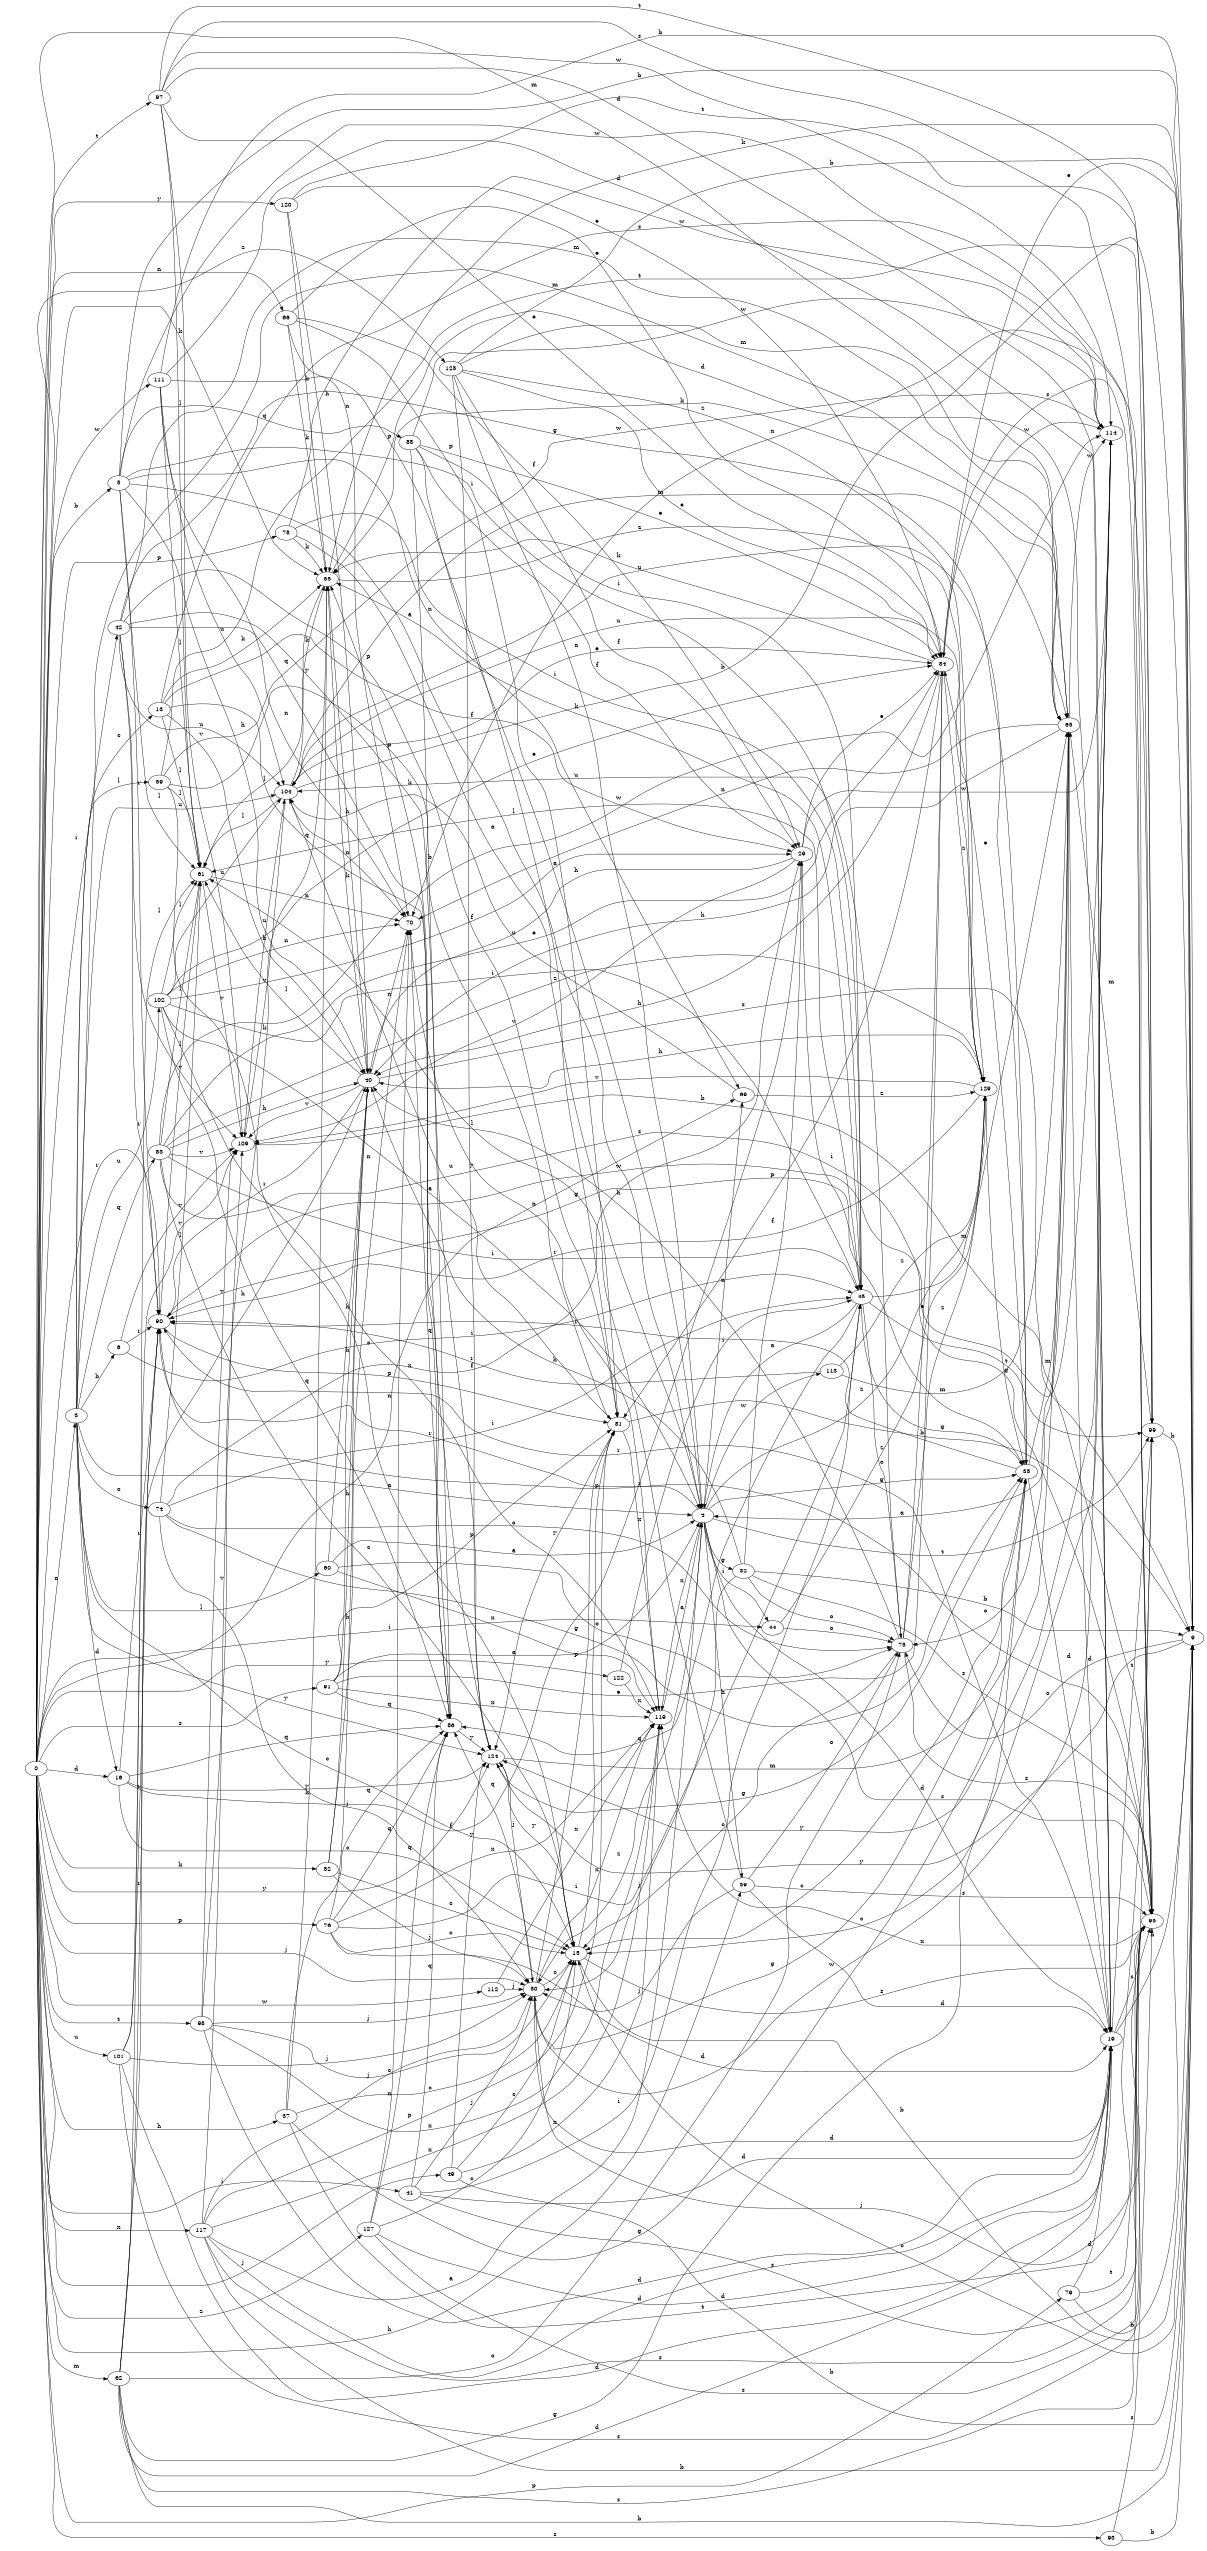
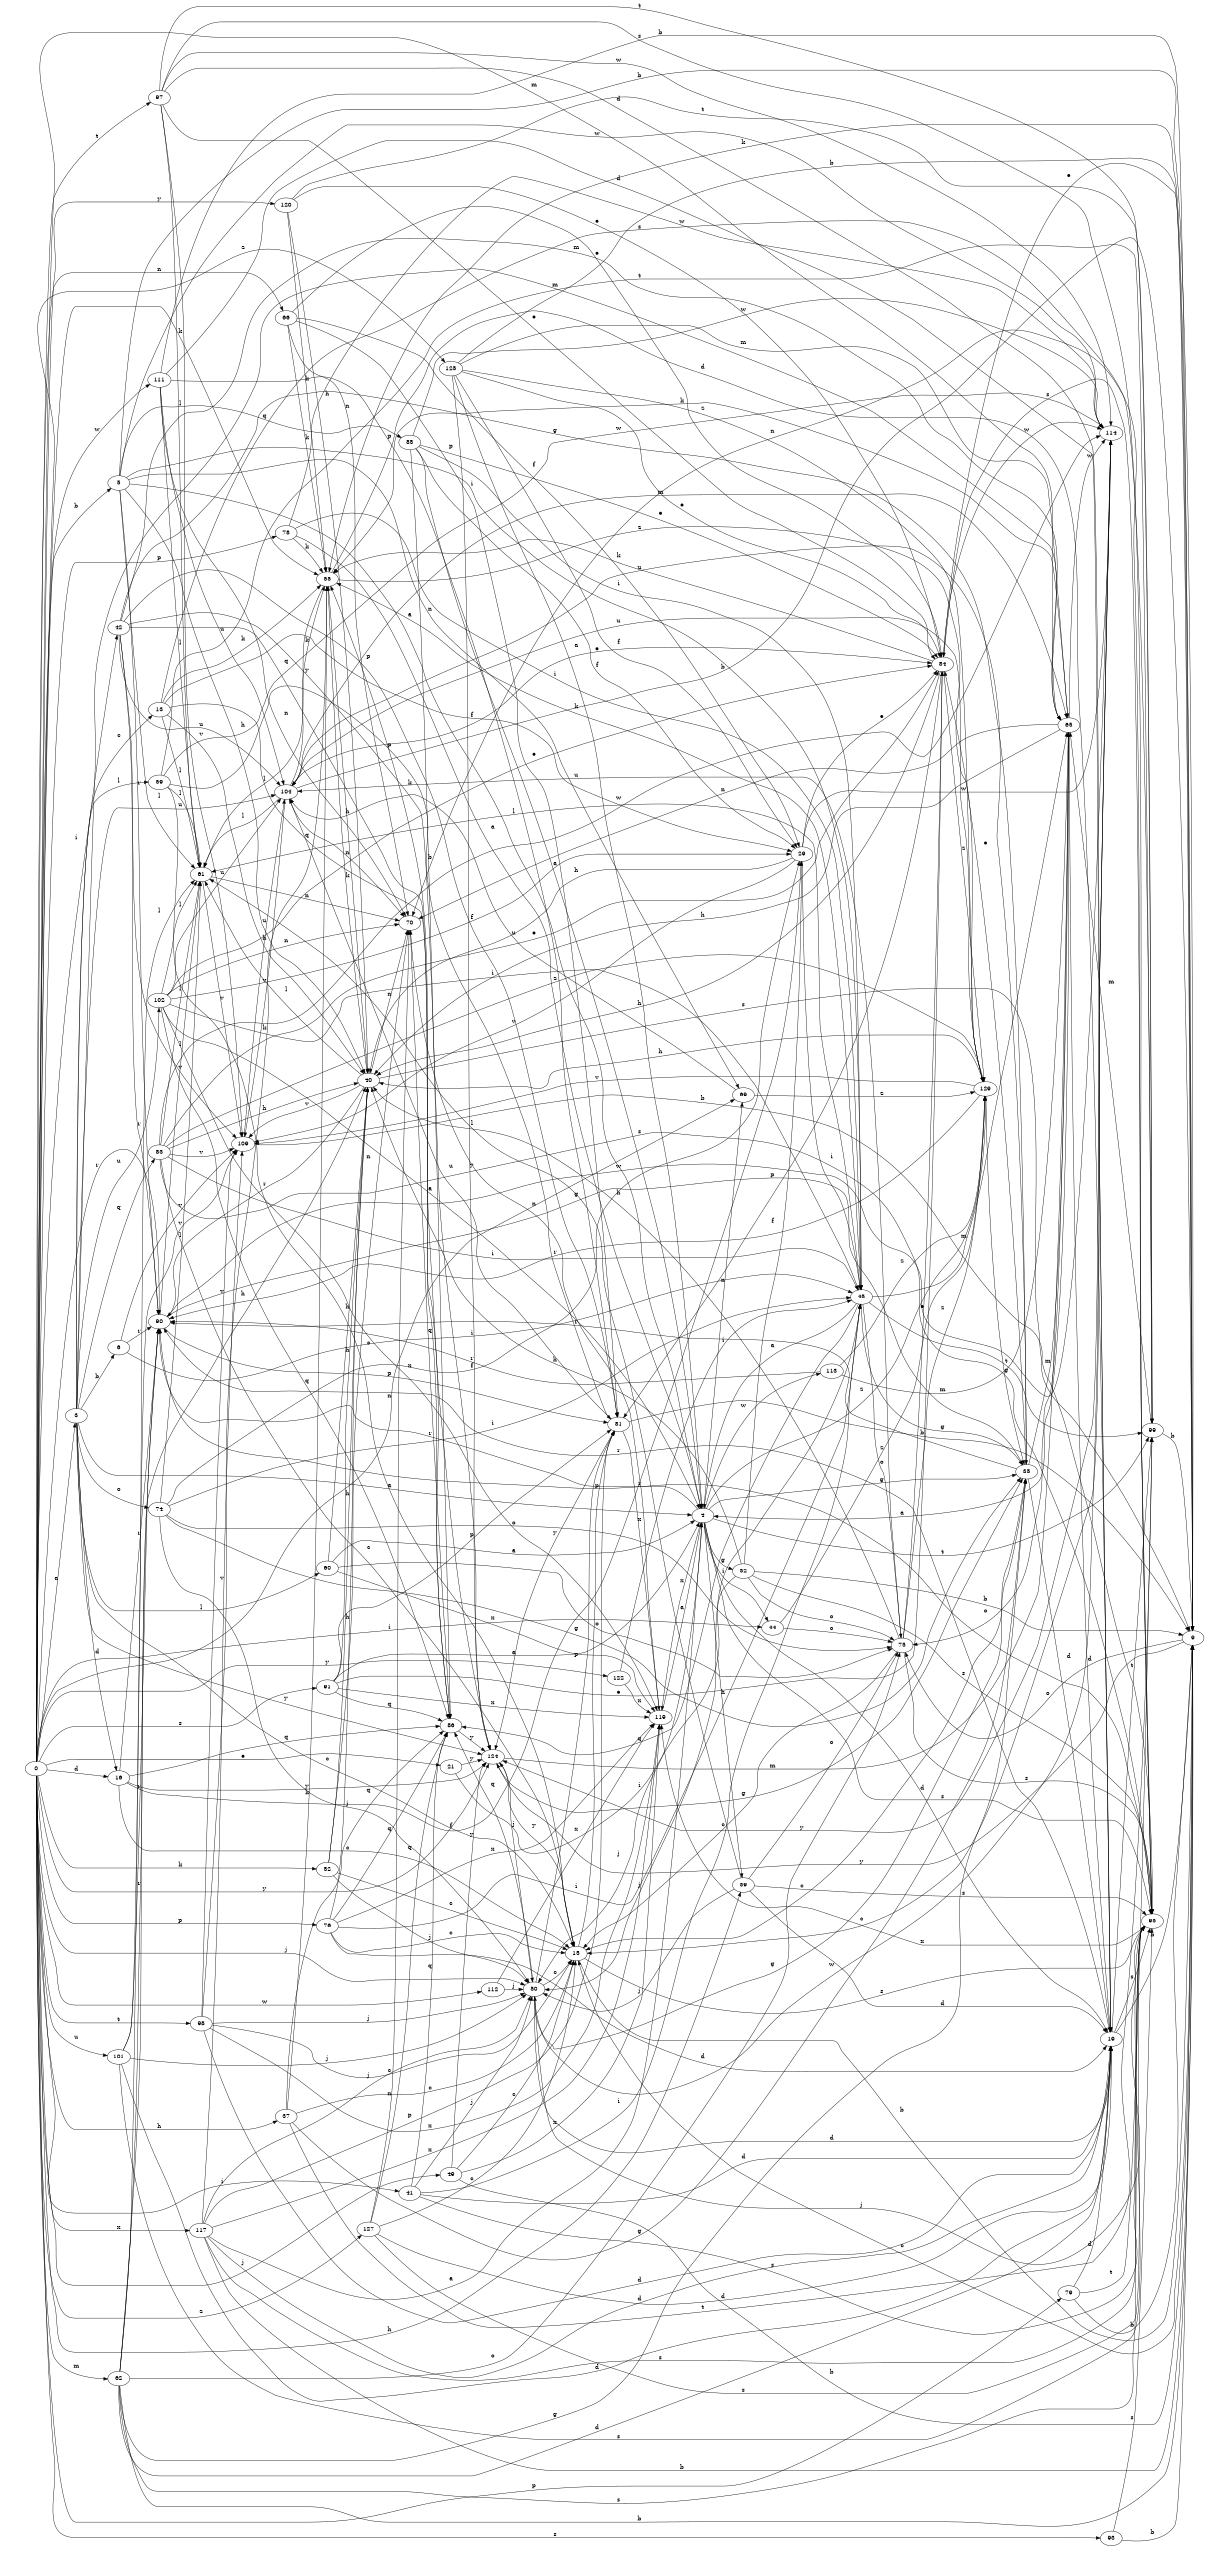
  strict digraph {
    rankdir=LR
    n1 [label=3]
    0
    5
    16
+   21
    37
    39
    41
    42
    44
    49
    50
    52
    55
    62
    65
    66
    69
    76
    78
    79
    90
    91
    93
    97
    98
    101
    111
    112
    117
    120
    122
    124
    125
    127
    4
    6
    13
    15
    59
    60
    74
    83
    102
    104
    9
    40
    45
    61
    85
    114
    29
    86
    35
    99
    19
    95
    75
    109
    81
    129
    119
    70
    n64 [label=84]
    32
    113
    n1 -> 16 [label=d]
    n1 -> 65 [label=m]
    n1 -> 124 [label=y]
    n1 -> 4 [label=a]
    n1 -> 6 [label=b]
    n1 -> 13 [label=c]
    n1 -> 15 [label=c]
    n1 -> 59 [label=l]
    n1 -> 60 [label=l]
    n1 -> 74 [label=o]
    n1 -> 83 [label=q]
    n1 -> 102 [label=u]
    n1 -> 104 [label=u]
    0 -> n1 [label=a]
    0 -> 5 [label=b]
    0 -> 16 [label=d]
+   0 -> 21 [label=e]
    0 -> 37 [label=h]
    0 -> 39 [label=h]
    0 -> 41 [label=i]
    0 -> 42 [label=i]
    0 -> 44 [label=i]
    0 -> 49 [label=j]
    0 -> 50 [label=j]
    0 -> 52 [label=k]
    0 -> 55 [label=k]
    0 -> 62 [label=m]
    0 -> 65 [label=m]
    0 -> 66 [label=n]
    0 -> 69 [label=n]
    0 -> 76 [label=p]
    0 -> 78 [label=p]
    0 -> 79 [label=p]
    0 -> 90 [label=r]
    0 -> 91 [label=s]
    0 -> 93 [label=s]
    0 -> 97 [label=t]
    0 -> 98 [label=t]
    0 -> 101 [label=u]
    0 -> 111 [label=w]
    0 -> 112 [label=w]
    0 -> 117 [label=x]
    0 -> 120 [label=y]
    0 -> 122 [label=y]
    0 -> 124 [label=y]
    0 -> 125 [label=z]
    0 -> 127 [label=z]
    5 -> 69 [label=n]
    5 -> 90 [label=r]
    5 -> 4 [label=a]
    5 -> 9 [label=b]
    5 -> 40 [label=h]
    5 -> 45 [label=i]
    5 -> 61 [label=l]
    5 -> 85 [label=q]
    5 -> 114 [label=w]
    16 -> 90 [label=r]
    16 -> 124 [label=y]
    16 -> 15 [label=c]
    16 -> 29 [label=f]
    16 -> 86 [label=q]
+   21 -> 124 [label=y]
+   21 -> 45 [label=i]
    37 -> 55 [label=k]
    37 -> 15 [label=c]
    37 -> 86 [label=q]
    37 -> 35 [label=g]
    37 -> 99 [label=t]
    39 -> 50 [label=j]
    39 -> 61 [label=l]
    39 -> 19 [label=d]
    39 -> 95 [label=s]
    39 -> 75 [label=o]
    41 -> 50 [label=j]
    41 -> 45 [label=i]
    41 -> 86 [label=q]
    41 -> 19 [label=d]
    41 -> 95 [label=s]
    42 -> 65 [label=m]
    42 -> 90 [label=r]
    42 -> 124 [label=y]
    42 -> 104 [label=u]
    42 -> 86 [label=q]
    42 -> 35 [label=g]
    42 -> 109 [label=v]
    42 -> 81 [label=p]
    44 -> 75 [label=o]
    44 -> 129 [label=z]
    49 -> 124 [label=y]
    49 -> 15 [label=c]
    49 -> 9 [label=b]
    49 -> 119 [label=x]
    50 -> 15 [label=c]
    50 -> 114 [label=w]
    50 -> 86 [label=q]
    50 -> 35 [label=g]
    50 -> 19 [label=d]
    50 -> 81 [label=p]
-   50 -> 119 [label=x]
    52 -> 50 [label=j]
    52 -> 15 [label=c]
    52 -> 40 [label=h]
    52 -> 70 [label=n]
    55 -> 40 [label=h]
    55 -> 61 [label=l]
    55 -> 19 [label=d]
    55 -> 129 [label=z]
    62 -> 90 [label=r]
    62 -> 9 [label=b]
    62 -> 40 [label=h]
    62 -> 61 [label=l]
    62 -> 35 [label=g]
    62 -> 19 [label=d]
    62 -> 95 [label=s]
    62 -> 75 [label=o]
    65 -> 55 [label=k]
    65 -> 4 [label=a]
    65 -> 40 [label=h]
    65 -> 114 [label=w]
    65 -> 19 [label=d]
    65 -> 75 [label=o]
    65 -> 70 [label=n]
    66 -> 55 [label=k]
    66 -> 29 [label=f]
    66 -> 81 [label=p]
    66 -> 70 [label=n]
    66 -> n64 [label=e]
    69 -> 104 [label=u]
    69 -> 129 [label=z]
    76 -> 15 [label=c]
    76 -> 40 [label=h]
    76 -> 45 [label=i]
    76 -> 86 [label=q]
    76 -> 19 [label=d]
    76 -> 119 [label=x]
    78 -> 55 [label=k]
    78 -> 4 [label=a]
    78 -> 45 [label=i]
    78 -> 114 [label=w]
    79 -> 9 [label=b]
    79 -> 99 [label=t]
    79 -> 19 [label=d]
    90 -> 61 [label=l]
    90 -> 114 [label=w]
    90 -> 35 [label=g]
    90 -> 81 [label=p]
    91 -> 4 [label=a]
    91 -> 40 [label=h]
    91 -> 86 [label=q]
    91 -> 81 [label=p]
    91 -> 119 [label=x]
    91 -> n64 [label=e]
    93 -> 9 [label=b]
    93 -> 95 [label=s]
    97 -> 61 [label=l]
    97 -> 114 [label=w]
    97 -> 99 [label=t]
    97 -> 19 [label=d]
    97 -> 95 [label=s]
    97 -> 109 [label=v]
    97 -> n64 [label=e]
    98 -> 50 [label=j]
    98 -> 55 [label=k]
    98 -> 15 [label=c]
    98 -> 19 [label=d]
    98 -> 109 [label=v]
    98 -> 119 [label=x]
    101 -> 50 [label=j]
    101 -> 90 [label=r]
    101 -> 19 [label=d]
    101 -> 95 [label=s]
    101 -> 109 [label=v]
    111 -> 104 [label=u]
    111 -> 9 [label=b]
    111 -> 61 [label=l]
    111 -> 19 [label=d]
    111 -> 81 [label=p]
    111 -> 70 [label=n]
    112 -> 50 [label=j]
    112 -> 119 [label=x]
    117 -> 50 [label=j]
    117 -> 4 [label=a]
    117 -> 9 [label=b]
    117 -> 19 [label=d]
    117 -> 95 [label=s]
    117 -> 109 [label=v]
    117 -> 81 [label=p]
    117 -> 119 [label=x]
    120 -> 55 [label=k]
    120 -> 40 [label=h]
    120 -> 99 [label=t]
    120 -> n64 [label=e]
    122 -> 45 [label=i]
    122 -> 119 [label=x]
    124 -> 50 [label=j]
    124 -> 55 [label=k]
    124 -> 65 [label=m]
    124 -> 35 [label=g]
    125 -> 65 [label=m]
    125 -> 124 [label=y]
    125 -> 4 [label=a]
    125 -> 9 [label=b]
    125 -> 29 [label=f]
    125 -> 129 [label=z]
    125 -> n64 [label=e]
    127 -> 15 [label=c]
    127 -> 86 [label=q]
    127 -> 19 [label=d]
    127 -> 95 [label=s]
    127 -> 70 [label=n]
    4 -> 39 [label=h]
    4 -> 44 [label=i]
-   4 -> 50 [label=z]
+   4 -> 50 [label=j]
    4 -> 69 [label=n]
    4 -> 90 [label=r]
    4 -> 35 [label=g]
    4 -> 99 [label=t]
    4 -> 19 [label=d]
    4 -> 95 [label=s]
    4 -> 129 [label=z]
    4 -> 119 [label=x]
    4 -> 32 [label=g]
    4 -> 113 [label=w]
    6 -> 90 [label=r]
    6 -> 45 [label=i]
    6 -> 109 [label=v]
    13 -> 55 [label=k]
    13 -> 40 [label=h]
    13 -> 61 [label=l]
    13 -> 29 [label=f]
    13 -> 86 [label=q]
    13 -> 95 [label=s]
    15 -> 124 [label=y]
    15 -> 9 [label=b]
    15 -> 95 [label=s]
    15 -> 81 [label=p]
    59 -> 15 [label=c]
    59 -> 61 [label=l]
    59 -> 114 [label=w]
    59 -> 99 [label=t]
    59 -> 81 [label=p]
    60 -> 4 [label=a]
    60 -> 40 [label=h]
    60 -> 75 [label=o]
    60 -> 119 [label=x]
    74 -> 50 [label=j]
    74 -> 45 [label=i]
    74 -> 61 [label=l]
    74 -> 29 [label=f]
    74 -> 35 [label=g]
    74 -> 75 [label=o]
    83 -> 15 [label=c]
    83 -> 40 [label=h]
    83 -> 45 [label=i]
    83 -> 61 [label=l]
    83 -> 114 [label=w]
    83 -> 95 [label=s]
    83 -> 109 [label=v]
    83 -> 129 [label=z]
    83 -> n64 [label=e]
    102 -> 4 [label=a]
    102 -> 104 [label=u]
    102 -> 45 [label=i]
    102 -> 61 [label=l]
    102 -> 29 [label=f]
    102 -> 86 [label=q]
    102 -> 119 [label=x]
    102 -> 70 [label=n]
    102 -> n64 [label=e]
    104 -> 55 [label=k]
    104 -> 65 [label=m]
    104 -> 9 [label=b]
    104 -> 61 [label=l]
    104 -> 109 [label=v]
    104 -> 70 [label=n]
    104 -> n64 [label=e]
    9 -> 55 [label=k]
    9 -> 124 [label=y]
    9 -> 15 [label=c]
    9 -> 75 [label=o]
    9 -> n64 [label=e]
    40 -> 55 [label=k]
    40 -> 90 [label=r]
    40 -> 61 [label=l]
    40 -> 95 [label=s]
    40 -> 109 [label=v]
    40 -> 70 [label=n]
    45 -> 55 [label=k]
    45 -> 65 [label=m]
    45 -> 4 [label=a]
    45 -> 61 [label=l]
    45 -> 86 [label=q]
    45 -> 35 [label=g]
    45 -> 99 [label=t]
    45 -> 75 [label=o]
    61 -> 109 [label=v]
    61 -> 70 [label=n]
    85 -> 4 [label=a]
    85 -> 45 [label=i]
    85 -> 114 [label=w]
    85 -> 29 [label=f]
    85 -> 86 [label=b]
    85 -> n64 [label=e]
    114 -> 124 [label=y]
    114 -> 15 [label=c]
    29 -> 40 [label=h]
    29 -> 45 [label=i]
    29 -> 114 [label=w]
    29 -> 109 [label=v]
    29 -> n64 [label=e]
    86 -> 124 [label=y]
    35 -> 65 [label=m]
    35 -> 90 [label=r]
    35 -> 15 [label=c]
    35 -> 104 [label=u]
    35 -> 19 [label=d]
    35 -> n64 [label=e]
    99 -> 65 [label=m]
    99 -> 9 [label=b]
    99 -> 70 [label=n]
    19 -> 90 [label=r]
    19 -> 9 [label=b]
    19 -> 99 [label=t]
    19 -> 95 [label=s]
    95 -> 50 [label=j]
    95 -> 90 [label=r]
    95 -> 119 [label=x]
    75 -> 15 [label=c]
    75 -> 104 [label=u]
    75 -> 40 [label=h]
    75 -> 95 [label=s]
    75 -> 129 [label=z]
    75 -> n64 [label=e]
    109 -> 104 [label=u]
    109 -> 9 [label=b]
    81 -> 124 [label=y]
    81 -> 104 [label=u]
    81 -> 9 [label=b]
    81 -> 119 [label=x]
    129 -> 90 [label=r]
    129 -> 104 [label=u]
    129 -> 40 [label=h]
    129 -> 35 [label=g]
    129 -> 109 [label=v]
    119 -> 4 [label=a]
    119 -> 70 [label=n]
    70 -> 86 [label=q]
    n64 -> 55 [label=k]
    n64 -> 40 [label=h]
    n64 -> 114 [label=w]
    n64 -> 95 [label=s]
    n64 -> 81 [label=p]
    n64 -> 129 [label=z]
    32 -> 50 [label=j]
    32 -> 9 [label=b]
    32 -> 40 [label=h]
    32 -> 29 [label=f]
    32 -> 95 [label=s]
    32 -> 75 [label=o]
    113 -> 65 [label=m]
    113 -> 90 [label=r]
    113 -> 129 [label=z]
  }
